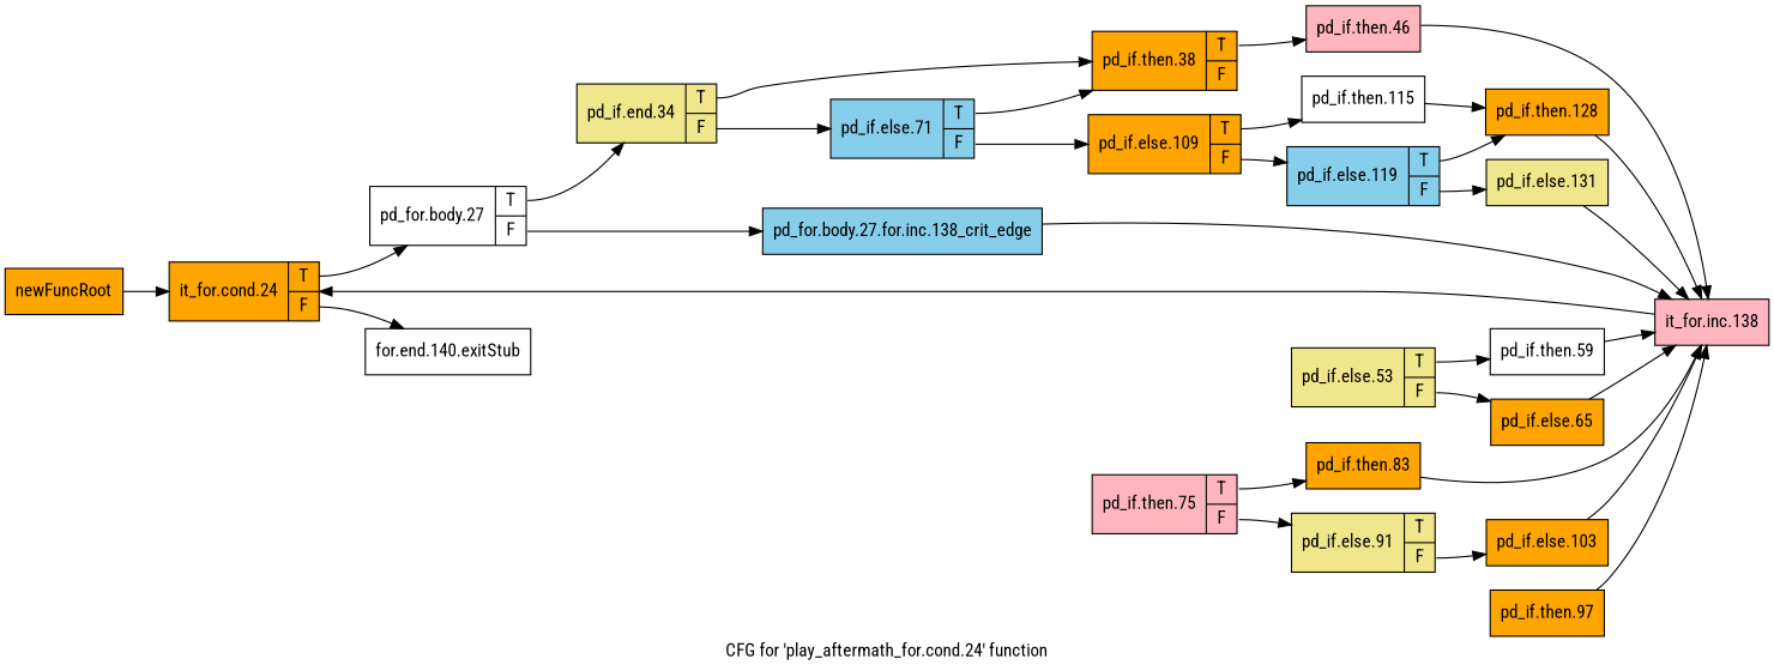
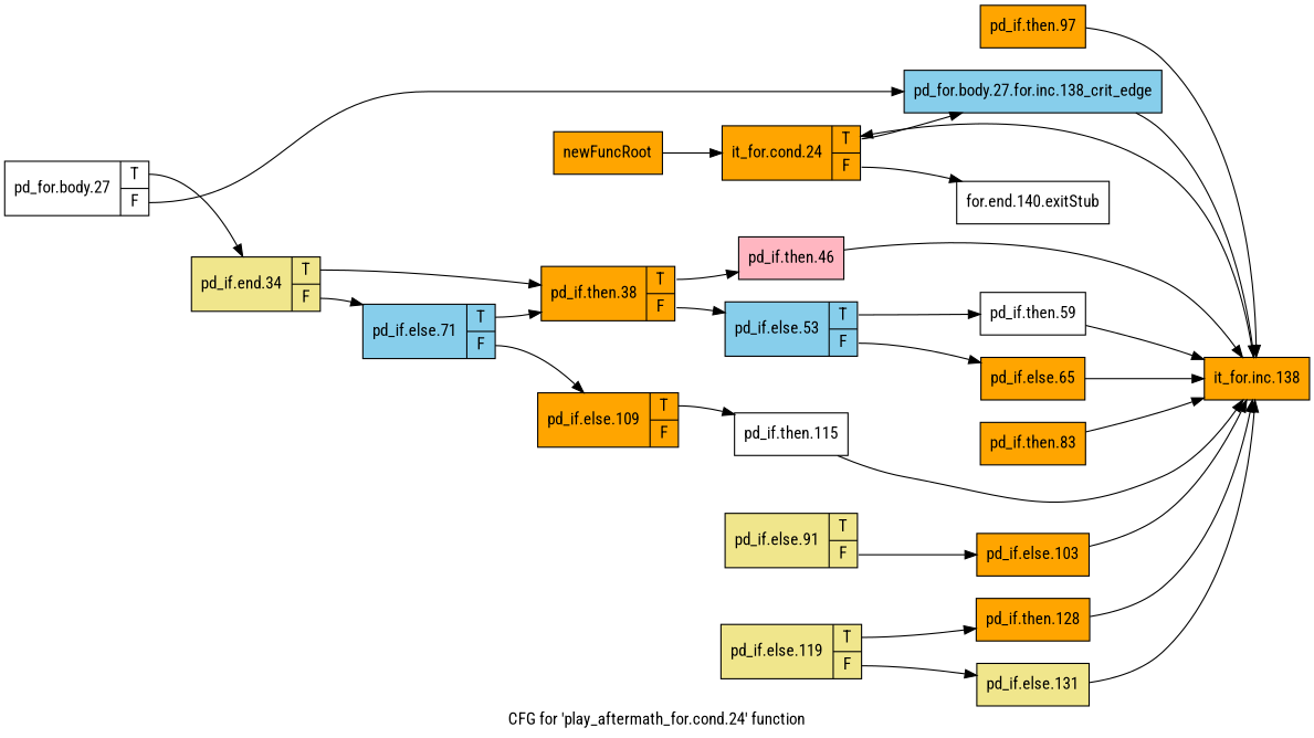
  digraph {
    fontname="Roboto Condensed"
    label="CFG for 'play_aftermath_for.cond.24' function"
    rankdir=LR
    node [fillcolor=orange fontname="Roboto Condensed" shape=record style=filled]
    edge [fontname="Roboto Condensed"]
    n1 [label="{newFuncRoot}"]
    n2 [label="{it_for.cond.24|{<s0>T|<s1>F}}"]
    n3 [fillcolor=white label="{for.end.140.exitStub}"]
    n4 [fillcolor=white label="{pd_for.body.27|{<s0>T|<s1>F}}"]
    n5 [fillcolor=khaki label="{pd_if.end.34|{<s0>T|<s1>F}}"]
    n6 [fillcolor=skyblue label="{pd_for.body.27.for.inc.138_crit_edge}"]
    n7 [label="{pd_if.then.38|{<s0>T|<s1>F}}"]
    n8 [fillcolor=skyblue label="{pd_if.else.71|{<s0>T|<s1>F}}"]
-   n9 [fillcolor=lightpink label="{it_for.inc.138}"]
+   n9 [label="{it_for.inc.138}"]
    n10 [fillcolor=lightpink label="{pd_if.then.46}"]
-   n11 [fillcolor=khaki label="{pd_if.else.53|{<s0>T|<s1>F}}"]
+   n11 [fillcolor=skyblue label="{pd_if.else.53|{<s0>T|<s1>F}}"]
    n12 [label="{pd_if.else.109|{<s0>T|<s1>F}}"]
    n13 [fillcolor=white label="{pd_if.then.59}"]
    n14 [label="{pd_if.else.65}"]
-   n15 [fillcolor=lightpink label="{pd_if.then.75|{<s0>T|<s1>F}}"]
    n16 [label="{pd_if.then.83}"]
    n17 [fillcolor=khaki label="{pd_if.else.91|{<s0>T|<s1>F}}"]
    n18 [fillcolor=white label="{pd_if.then.115}"]
-   n19 [fillcolor=skyblue label="{pd_if.else.119|{<s0>T|<s1>F}}"]
+   n19 [fillcolor=khaki label="{pd_if.else.119|{<s0>T|<s1>F}}"]
    n20 [label="{pd_if.else.103}"]
    n21 [label="{pd_if.then.128}"]
    n22 [fillcolor=khaki label="{pd_if.else.131}"]
    n23 [label="{pd_if.then.97}"]
    n1 -> n2
    n2 -> n3 [tailport=s1]
-   n2 -> n4 [tailport=s0]
+   n2 -> n6 [tailport=s0]
    n4 -> n5 [tailport=s0]
    n4 -> n6 [tailport=s1]
    n5 -> n7 [tailport=s0]
    n5 -> n8 [tailport=s1]
    n6 -> n9
    n7 -> n10 [tailport=s0]
+   n7 -> n11 [tailport=s1]
    n8 -> n7 [tailport=s0]
    n8 -> n12 [tailport=s1]
    n9 -> n2
    n10 -> n9
    n11 -> n13 [tailport=s0]
    n11 -> n14 [tailport=s1]
    n12 -> n18 [tailport=s0]
-   n12 -> n19 [tailport=s1]
    n13 -> n9
    n14 -> n9
-   n15 -> n16 [tailport=s0]
-   n15 -> n17 [tailport=s1]
    n16 -> n9
    n17 -> n20 [tailport=s1]
-   n18 -> n21
+   n18 -> n9
    n19 -> n21 [tailport=s0]
    n19 -> n22 [tailport=s1]
    n20 -> n9
    n21 -> n9
    n22 -> n9
    n23 -> n9
  }
